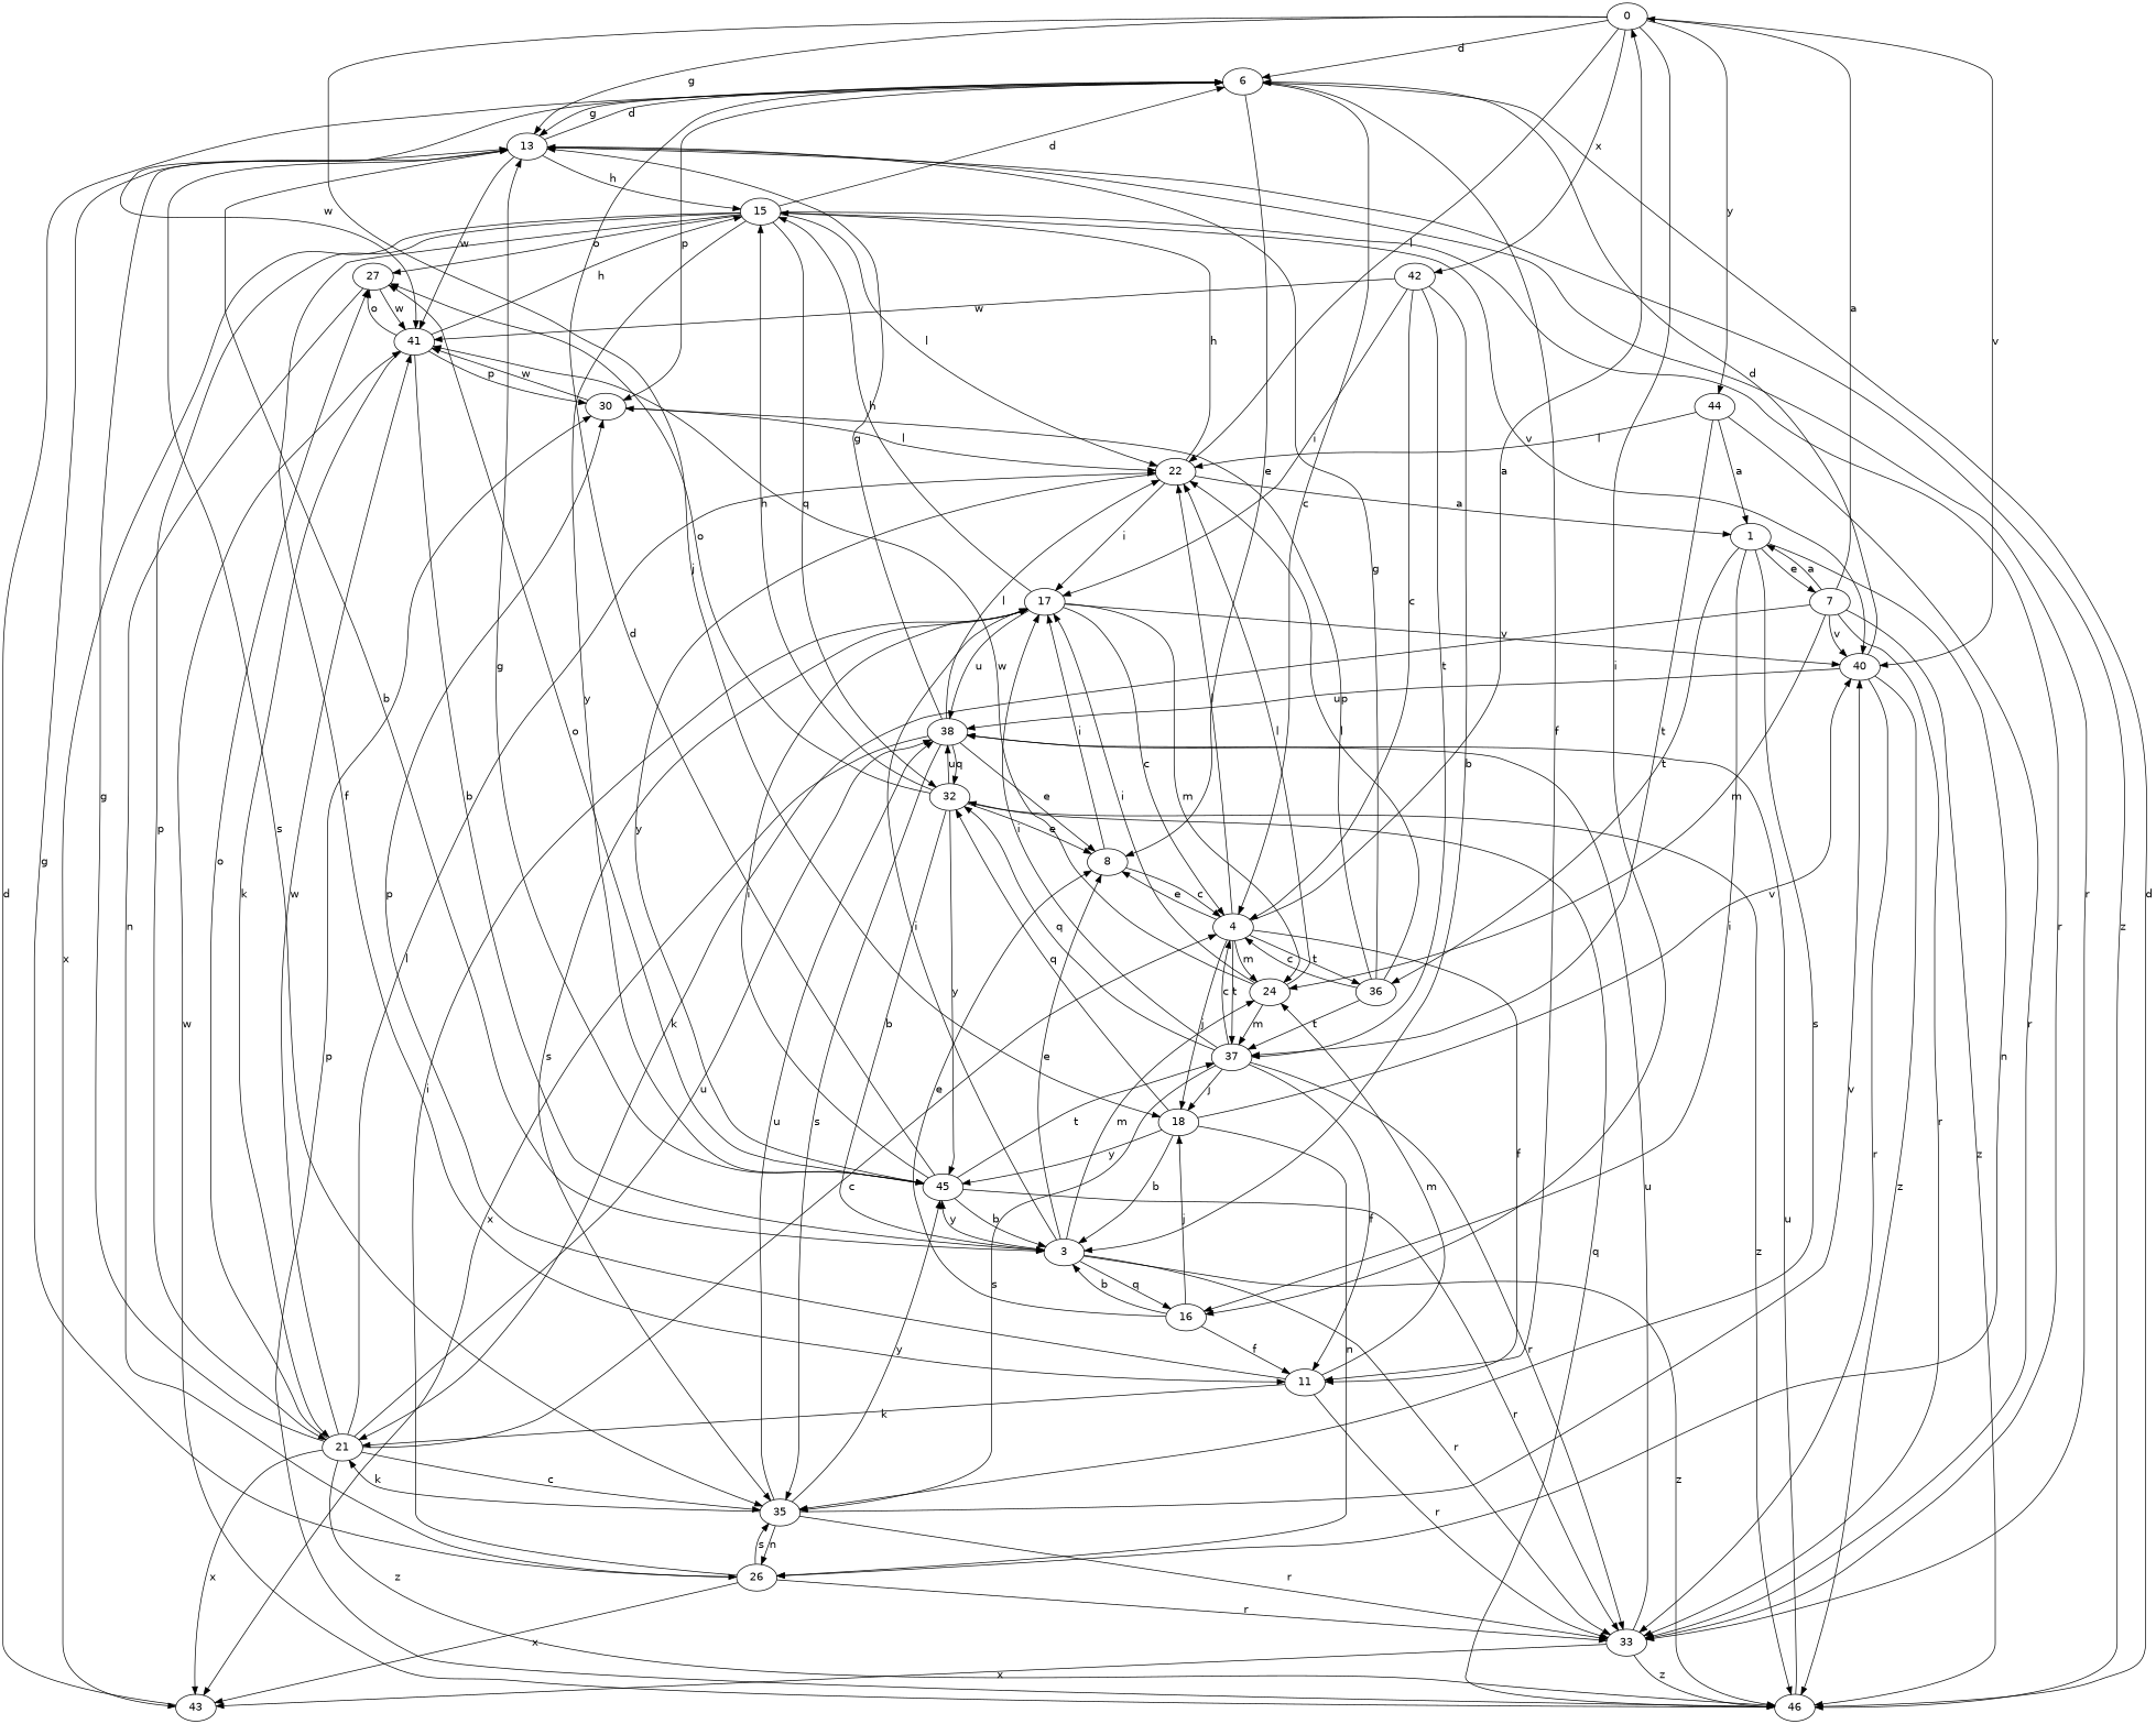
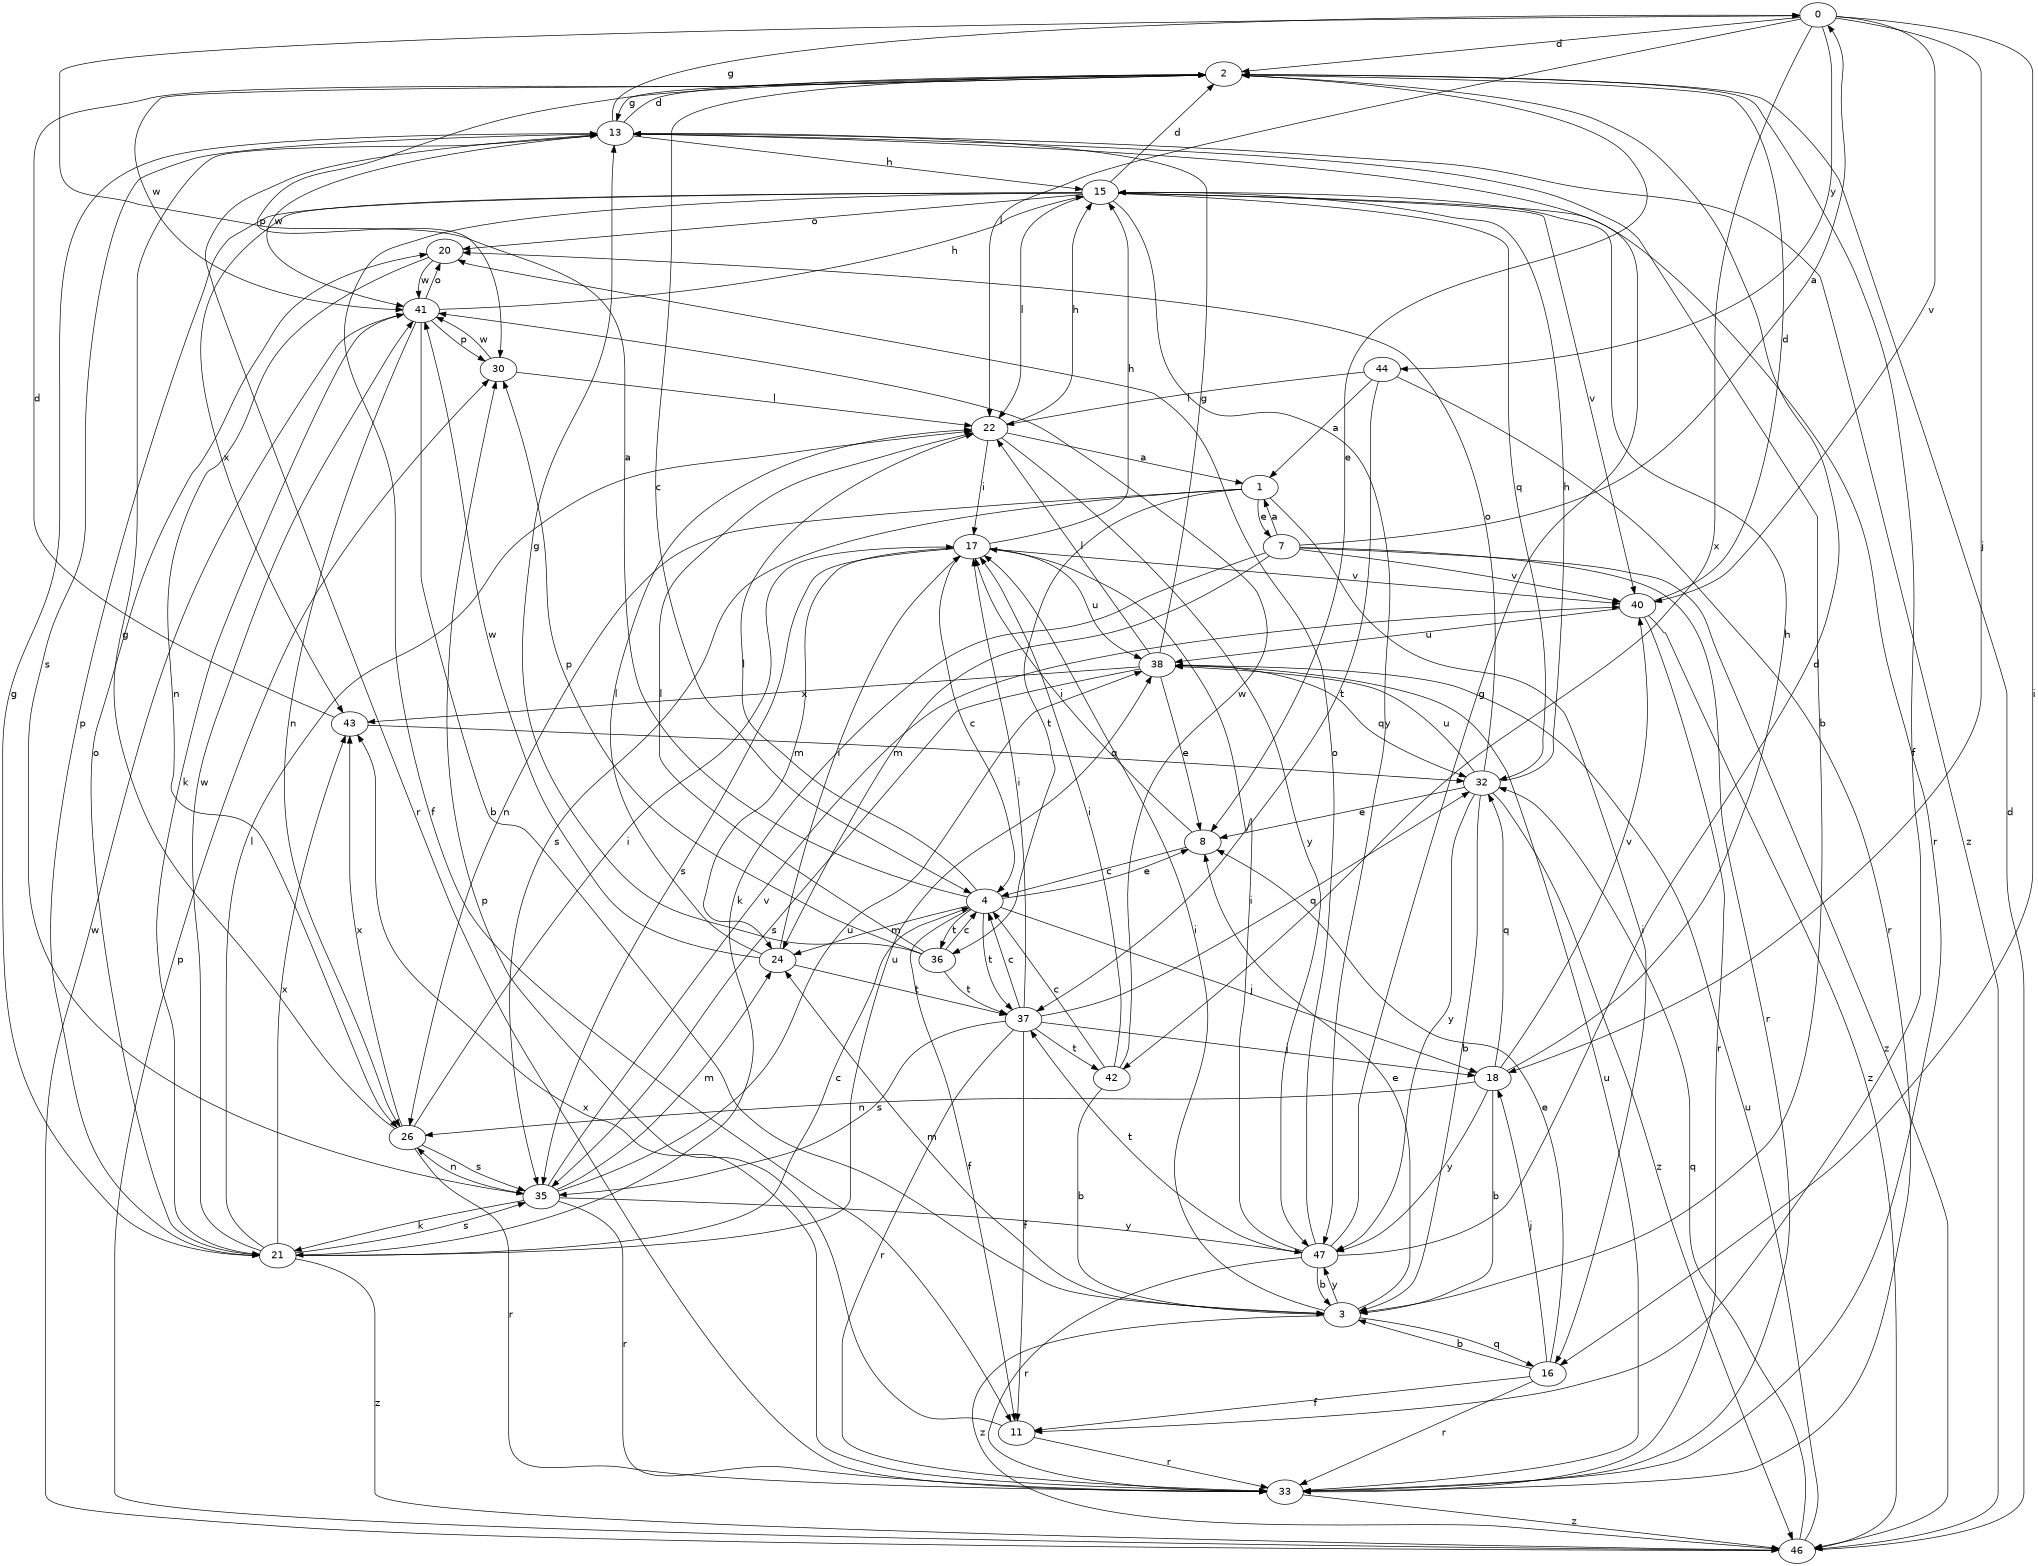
  strict digraph {
    fontname="DejaVu Sans"
    node [fontname="DejaVu Sans"]
    edge [fontname="DejaVu Sans"]
    0
-   6
+   6 [label=2]
    13
    16
    18
    22
    40
    42
    44
    8
    4
    11
    30
    41
    35
    3
    33
    46
    15
    26
-   45
+   45 [label=47]
    32
    1
    17
    38
    37
    7
    36
    24
    21
    43
-   27
+   27 [label=20]
    0 -> 6 [label=d]
-   0 -> 13 [label=g]
+   13 -> 0 [label=g]
    0 -> 16 [label=i]
    0 -> 18 [label=j]
    0 -> 22 [label=l]
    0 -> 40 [label=v]
    0 -> 42 [label=x]
    0 -> 44 [label=y]
    6 -> 13 [label=g]
    6 -> 8 [label=e]
    6 -> 4 [label=c]
    6 -> 11 [label=f]
    6 -> 30 [label=p]
    6 -> 41 [label=w]
    13 -> 6 [label=d]
    13 -> 41 [label=w]
    13 -> 35 [label=s]
    13 -> 3 [label=b]
    13 -> 33 [label=r]
    13 -> 46 [label=z]
    13 -> 15 [label=h]
    16 -> 18 [label=j]
    16 -> 8 [label=e]
    16 -> 11 [label=f]
    16 -> 3 [label=b]
    18 -> 40 [label=v]
    18 -> 3 [label=b]
+   18 -> 15 [label=h]
    18 -> 26 [label=n]
    18 -> 45 [label=y]
    18 -> 32 [label=q]
    22 -> 15 [label=h]
    22 -> 45 [label=y]
    22 -> 1 [label=a]
    22 -> 17 [label=i]
    40 -> 6 [label=d]
    40 -> 33 [label=r]
    40 -> 46 [label=z]
    40 -> 38 [label=u]
    42 -> 4 [label=c]
    42 -> 41 [label=w]
    42 -> 3 [label=b]
    42 -> 17 [label=i]
-   42 -> 37 [label=t]
+   37 -> 42 [label=t]
    44 -> 22 [label=l]
    44 -> 33 [label=r]
    44 -> 1 [label=a]
    44 -> 37 [label=t]
    8 -> 4 [label=c]
    8 -> 17 [label=i]
    4 -> 0 [label=a]
    4 -> 18 [label=j]
    4 -> 22 [label=l]
    4 -> 8 [label=e]
    4 -> 11 [label=f]
    4 -> 37 [label=t]
    4 -> 36 [label=t]
    4 -> 24 [label=m]
    11 -> 30 [label=p]
    11 -> 33 [label=r]
-   11 -> 21 [label=k]
    30 -> 22 [label=l]
    30 -> 41 [label=w]
    41 -> 30 [label=p]
    41 -> 3 [label=b]
    41 -> 15 [label=h]
+   41 -> 26 [label=n]
    41 -> 21 [label=k]
    41 -> 27 [label=o]
    35 -> 40 [label=v]
    35 -> 33 [label=r]
    35 -> 26 [label=n]
    35 -> 45 [label=y]
    35 -> 38 [label=u]
-   11 -> 24 [label=m]
+   35 -> 24 [label=m]
    35 -> 21 [label=k]
    3 -> 16 [label=q]
    3 -> 8 [label=e]
-   3 -> 33 [label=r]
+   16 -> 33 [label=r]
    3 -> 46 [label=z]
    3 -> 45 [label=y]
    3 -> 17 [label=i]
    3 -> 24 [label=m]
    33 -> 46 [label=z]
    33 -> 38 [label=u]
    33 -> 43 [label=x]
    46 -> 6 [label=d]
    46 -> 30 [label=p]
    46 -> 41 [label=w]
    46 -> 32 [label=q]
    46 -> 38 [label=u]
    15 -> 6 [label=d]
    15 -> 22 [label=l]
    15 -> 40 [label=v]
    15 -> 11 [label=f]
    15 -> 33 [label=r]
    15 -> 45 [label=y]
    15 -> 32 [label=q]
    15 -> 21 [label=p]
    15 -> 43 [label=x]
    15 -> 27 [label=o]
    26 -> 13 [label=g]
    26 -> 35 [label=s]
    26 -> 33 [label=r]
    26 -> 17 [label=i]
    26 -> 43 [label=x]
    45 -> 6 [label=d]
    45 -> 13 [label=g]
    45 -> 3 [label=b]
    45 -> 33 [label=r]
    45 -> 17 [label=i]
    45 -> 37 [label=t]
    45 -> 27 [label=o]
    32 -> 8 [label=e]
    32 -> 3 [label=b]
    32 -> 46 [label=z]
    32 -> 15 [label=h]
    32 -> 45 [label=y]
    32 -> 38 [label=u]
    32 -> 27 [label=o]
    1 -> 16 [label=i]
    1 -> 35 [label=s]
    1 -> 26 [label=n]
    1 -> 7 [label=e]
    1 -> 36 [label=t]
    17 -> 40 [label=v]
    17 -> 4 [label=c]
    17 -> 35 [label=s]
    17 -> 15 [label=h]
    17 -> 38 [label=u]
    17 -> 24 [label=m]
    38 -> 13 [label=g]
    38 -> 22 [label=l]
    38 -> 8 [label=e]
    38 -> 35 [label=s]
    38 -> 32 [label=q]
    38 -> 43 [label=x]
    37 -> 18 [label=j]
    37 -> 4 [label=c]
    37 -> 11 [label=f]
    37 -> 35 [label=s]
    37 -> 33 [label=r]
    37 -> 32 [label=q]
    37 -> 17 [label=i]
    7 -> 0 [label=a]
    7 -> 40 [label=v]
    7 -> 33 [label=r]
    7 -> 46 [label=z]
    7 -> 1 [label=a]
    7 -> 24 [label=m]
    7 -> 21 [label=k]
    36 -> 13 [label=g]
    36 -> 22 [label=l]
    36 -> 4 [label=c]
    36 -> 30 [label=p]
    36 -> 37 [label=t]
    24 -> 22 [label=l]
    24 -> 41 [label=w]
    24 -> 17 [label=i]
-   24 -> 37 [label=m]
+   24 -> 37 [label=t]
    21 -> 13 [label=g]
    21 -> 22 [label=l]
    21 -> 4 [label=c]
    21 -> 41 [label=w]
-   21 -> 35 [label=c]
+   21 -> 35 [label=s]
    21 -> 46 [label=z]
    21 -> 38 [label=u]
    21 -> 43 [label=x]
    21 -> 27 [label=o]
    43 -> 6 [label=d]
+   43 -> 32 [label=q]
    27 -> 41 [label=w]
    27 -> 26 [label=n]
  }
